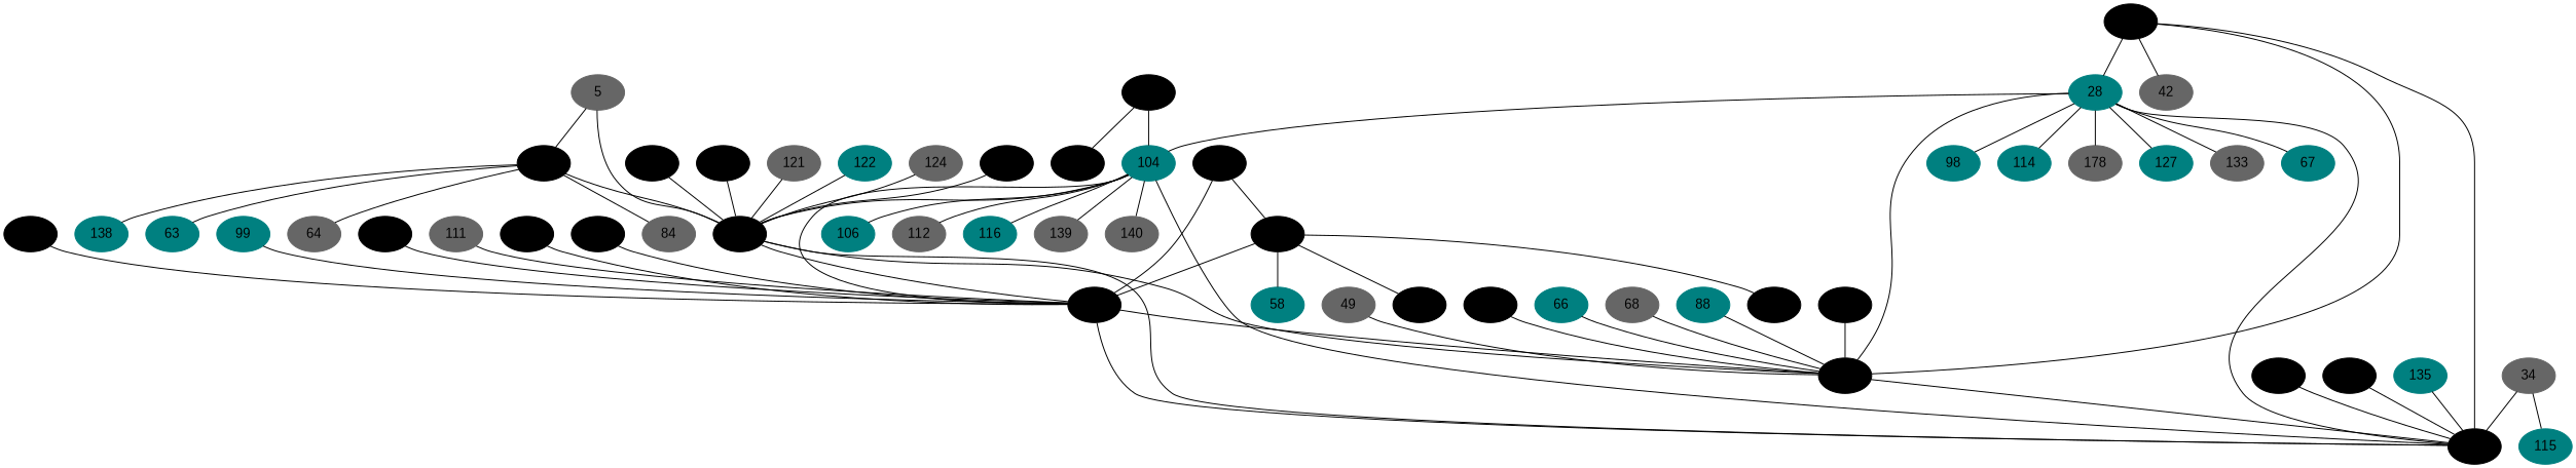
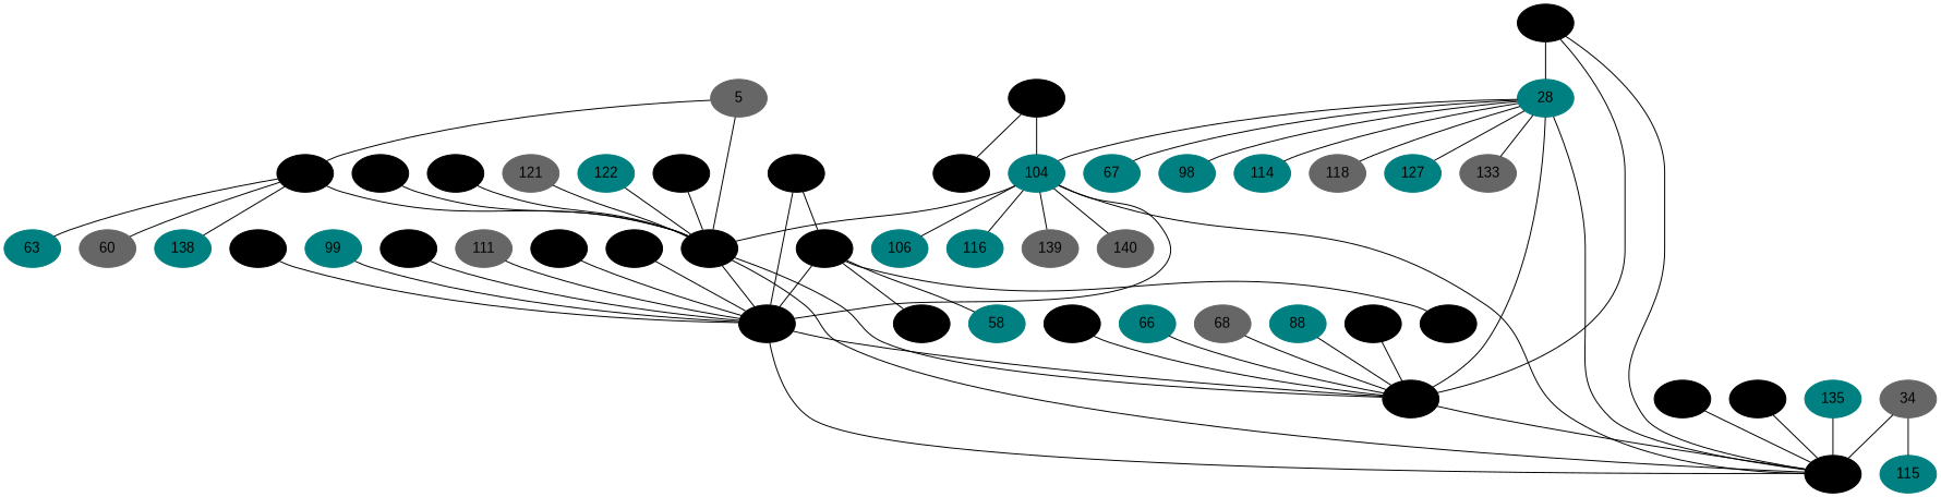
  graph {
    fontname="Liberation Sans"
    node [color=black fontname="Liberation Sans" style=filled]
    edge [fontname="Liberation Sans"]
    5 [color=gray40 super="+2"]
    7 [super="+4"]
    132 [super="+53+47+60+81+82+101"]
    63 [color=teal]
-   64 [color=gray40]
-   84 [color=gray40 super="+75"]
+   64 [color=gray40 label=60]
    138 [color=teal super="+113"]
    137 [super="+95+21+125"]
    141 [super="+55+129+23"]
    142 [super="+128+92+94+107+108+119"]
    10 [super="+8"]
    100 [super="+44+61"]
    104 [color=teal super="+97+14+73+80"]
    106 [color=teal]
-   112 [color=gray40]
    116 [color=teal super="+105"]
    139 [color=gray40 super="+57"]
    140 [color=gray40]
    19 [super="+18"]
    20 [super="+16"]
    58 [color=teal]
    77
    85
    27 [super="+26"]
    28 [color=teal super="+24+25"]
-   42 [color=gray40]
    67 [color=teal super="+41"]
    98 [color=teal]
    114 [color=teal]
-   118 [color=gray40 label=178]
+   118 [color=gray40]
    127 [color=teal]
    133 [color=gray40]
    34 [color=gray40 super="+31"]
    115 [color=teal super="+111"]
-   49 [color=gray40]
    52
    66 [color=teal]
    68 [color=gray40]
    86 [super="+76"]
    88 [color=teal]
    99 [color=teal]
    102
    109 [super="+72"]
    n44 [color=gray40 label=111]
    120
    121 [color=gray40]
    122 [color=teal super="+65"]
    123 [super="+50+71"]
-   124 [color=gray40]
    126
    130
    131
    134 [super="+103"]
    135 [color=teal]
    136
    5 -- 7 [weight=4]
    5 -- 132 [weight=6]
    7 -- 132 [weight=6]
    7 -- 63
    7 -- 64
-   7 -- 84
    7 -- 138
    132 -- 137 [weight=2]
    132 -- 141 [weight=2]
    132 -- 142
    137 -- 141 [weight=4]
    137 -- 142 [weight=2]
    141 -- 142
    10 -- 100
    10 -- 104 [weight=10]
    104 -- 132
    104 -- 137 [weight=2]
    104 -- 142
    104 -- 106
-   104 -- 112
    104 -- 116
    104 -- 139
    104 -- 140
    19 -- 137 [weight=6]
    19 -- 20 [weight=4]
    20 -- 137 [weight=6]
    20 -- 58
    20 -- 77
    20 -- 85
    27 -- 141 [weight=4]
    27 -- 142
    27 -- 28 [weight=6]
-   27 -- 42
    28 -- 141 [weight=6]
    28 -- 142
    28 -- 104
    28 -- 67
    28 -- 98
    28 -- 114
    28 -- 118
    28 -- 127
    28 -- 133
    34 -- 142 [weight=10]
    34 -- 115
-   49 -- 141
    52 -- 141
    66 -- 141
    68 -- 141
    86 -- 137
    88 -- 141
    99 -- 137
    102 -- 132
    109 -- 137
    n44 -- 137
    120 -- 132
    121 -- 132
    122 -- 132
    123 -- 142
-   124 -- 132
    126 -- 132
    130 -- 142
    131 -- 137
    134 -- 137
    135 -- 142
    136 -- 141
  }
